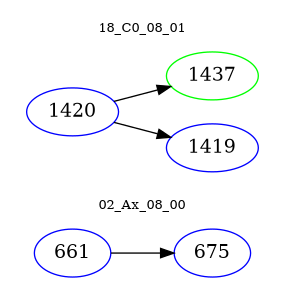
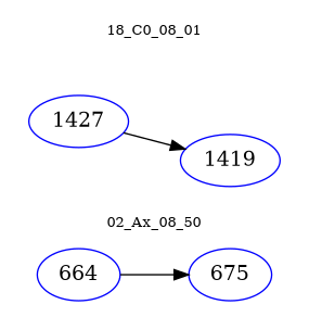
  digraph {
    rankdir=LR
    node [color=blue]
    edge [color=black]
-   n1 [label=661]
+   n1 [label=664]
    n2 [label=675]
-   n3 [label=1420]
+   n3 [label=1427]
    n4 [label=1419]
-   n5 [color=green label=1437]
    subgraph cluster_1 {
      color=white
      fontsize=10
-     label="02_Ax_08_00"
+     label="02_Ax_08_50"
      n1
      n2
    }
    subgraph cluster_2 {
      color=white
      fontsize=10
      label="18_C0_08_01"
      n3
      n4
-     n5
    }
    n1 -> n2
    n3 -> n4
-   n3 -> n5
  }
